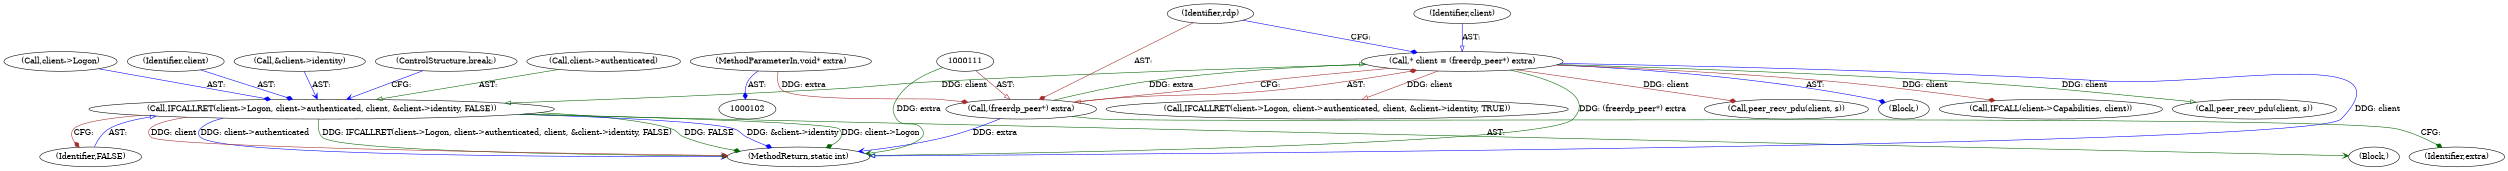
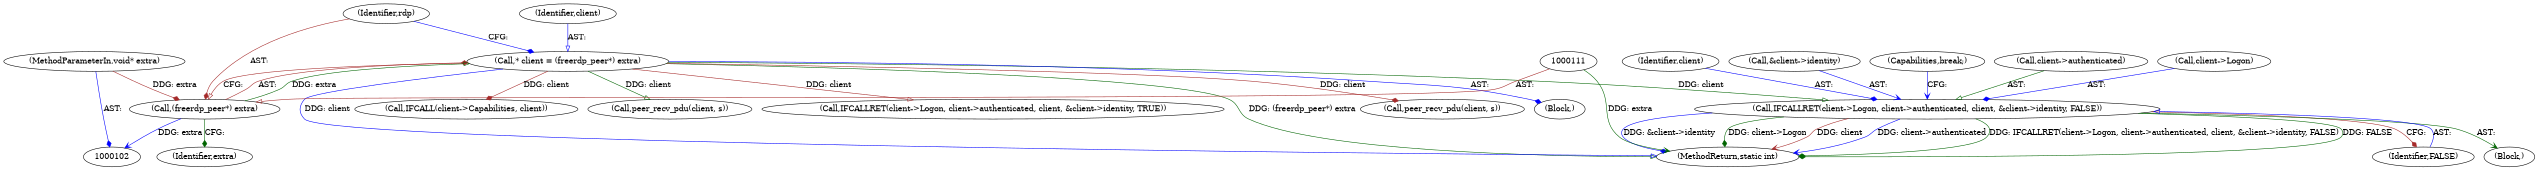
  digraph {
    edge [arrowhead=diamond color=blue]
    n1 [label="(Call,IFCALLRET(client->Logon, client->authenticated, client, &client->identity, FALSE))"]
    n2 [label="(MethodReturn,static int)"]
    n3 [label="(Identifier,FALSE)"]
    n4 [label="(Block,)"]
    n5 [label="(Call,* client = (freerdp_peer*) extra)"]
    n6 [label="(Call,(freerdp_peer*) extra)"]
    n7 [label="(Call,peer_recv_pdu(client, s))"]
    n8 [label="(Block,)"]
    n9 [label="(Call,IFCALL(client->Capabilities, client))"]
    n10 [label="(Call,peer_recv_pdu(client, s))"]
    n11 [label="(Call,IFCALLRET(client->Logon, client->authenticated, client, &client->identity, TRUE))"]
    n12 [label="(Identifier,extra)"]
    n13 [label="(MethodParameterIn,void* extra)"]
    1000102
    n15 [label="(Call,client->authenticated)"]
    n16 [label="(Identifier,rdp)"]
    n17 [label="(Call,client->Logon)"]
    n18 [label="(Identifier,client)"]
    n19 [label="(Call,&client->identity)"]
-   n20 [label="(ControlStructure,break;)"]
+   n20 [label="(Capabilities,break;)"]
    n21 [label="(Identifier,client)"]
    1000111
    n1 -> n2 [arrowhead=vee label="DDG: client->authenticated"]
    n1 -> n2 [color=darkgreen label="DDG: IFCALLRET(client->Logon, client->authenticated, client, &client->identity, FALSE)"]
    n1 -> n2 [color=darkgreen label="DDG: FALSE"]
    n1 -> n2 [label="DDG: &client->identity"]
    n1 -> n2 [color=darkgreen label="DDG: client->Logon"]
    n1 -> n2 [arrowhead=vee color=brown label="DDG: client"]
    n1 -> n3 [color=brown label="CFG: "]
    n1 -> n4 [arrowhead=vee color=darkgreen label="AST: "]
    n3 -> n1 [arrowhead=onormal label="AST: "]
    n5 -> n1 [arrowhead=onormal color=darkgreen label="DDG: client"]
    n5 -> n2 [arrowhead=onormal color=darkgreen label="DDG: (freerdp_peer*) extra"]
    n5 -> n2 [arrowhead=onormal label="DDG: client"]
    n5 -> n6 [arrowhead=onormal color=brown label="CFG: "]
    n5 -> n7 [color=brown label="DDG: client"]
    n5 -> n8 [label="AST: "]
    n5 -> n9 [color=brown label="DDG: client"]
    n5 -> n10 [arrowhead=onormal color=darkgreen label="DDG: client"]
    n5 -> n11 [arrowhead=onormal color=brown label="DDG: client"]
-   n6 -> n2 [arrowhead=vee label="DDG: extra"]
+   n6 -> 1000102 [arrowhead=vee label="DDG: extra"]
    n6 -> n5 [color=brown label="AST: "]
    n6 -> n5 [arrowhead=onormal color=darkgreen label="DDG: extra"]
    n6 -> n12 [color=darkgreen label="CFG: "]
    n13 -> n6 [color=brown label="DDG: extra"]
    n13 -> 1000102 [label="AST: "]
    n15 -> n1 [arrowhead=onormal color=darkgreen label="AST: "]
    n16 -> n5 [label="CFG: "]
    n16 -> n6 [color=brown label="AST: "]
    n17 -> n1 [label="AST: "]
    n18 -> n1 [label="AST: "]
    n19 -> n1 [arrowhead=vee label="AST: "]
    n20 -> n1 [arrowhead=vee label="CFG: "]
    n21 -> n5 [arrowhead=onormal label="AST: "]
    1000111 -> n2 [arrowhead=vee color=darkgreen label="DDG: extra"]
    1000111 -> n6 [arrowhead=onormal color=brown label="AST: "]
  }
